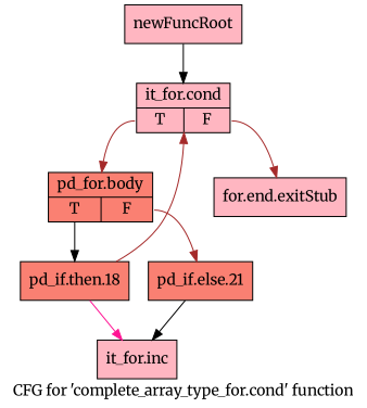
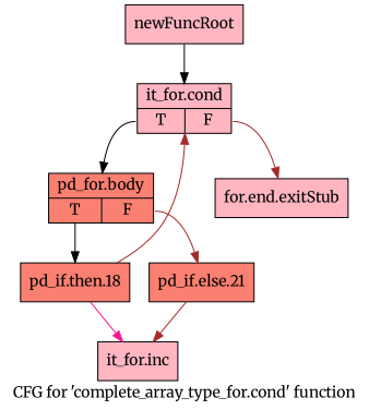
  digraph {
    fontname=Merriweather
    label="CFG for 'complete_array_type_for.cond' function"
    node [fillcolor=lightpink fontname=Merriweather shape=record style=filled]
    edge [color=brown fontname=Merriweather]
    n1 [label="{newFuncRoot}"]
    n2 [label="{it_for.cond|{<s0>T|<s1>F}}"]
    n3 [label="{for.end.exitStub}"]
    n4 [fillcolor=salmon label="{pd_for.body|{<s0>T|<s1>F}}"]
    n5 [fillcolor=salmon label="{pd_if.then.18}"]
    n6 [fillcolor=salmon label="{pd_if.else.21}"]
    n7 [label="{it_for.inc}"]
    n1 -> n2 [color=black]
    n2 -> n3 [tailport=s1]
-   n2 -> n4 [tailport=s0]
+   n2 -> n4 [color=black tailport=s0]
    n4 -> n5 [color=black tailport=s0]
    n4 -> n6 [tailport=s1]
    n5 -> n2
    n5 -> n7 [color=deeppink]
-   n6 -> n7 [color=black]
+   n6 -> n7
  }
